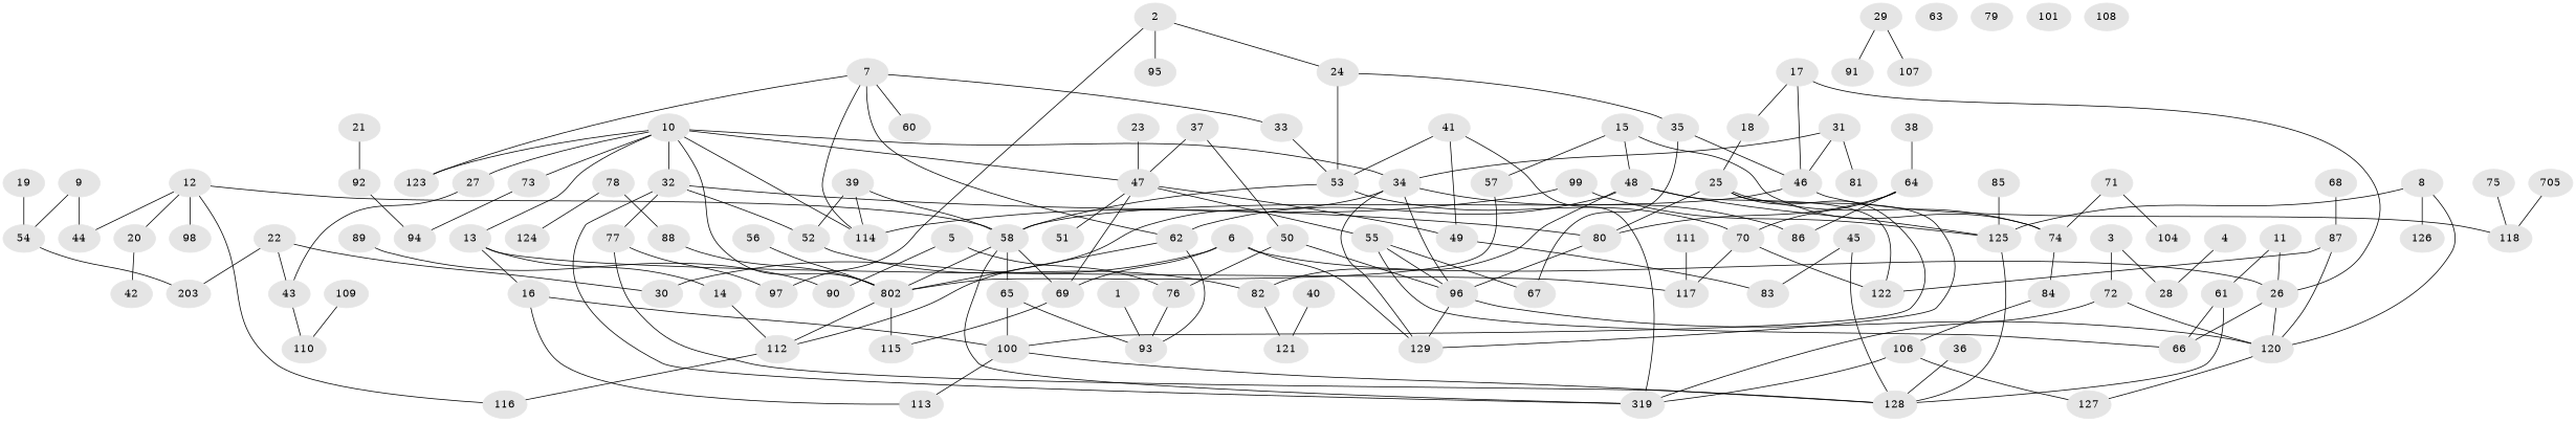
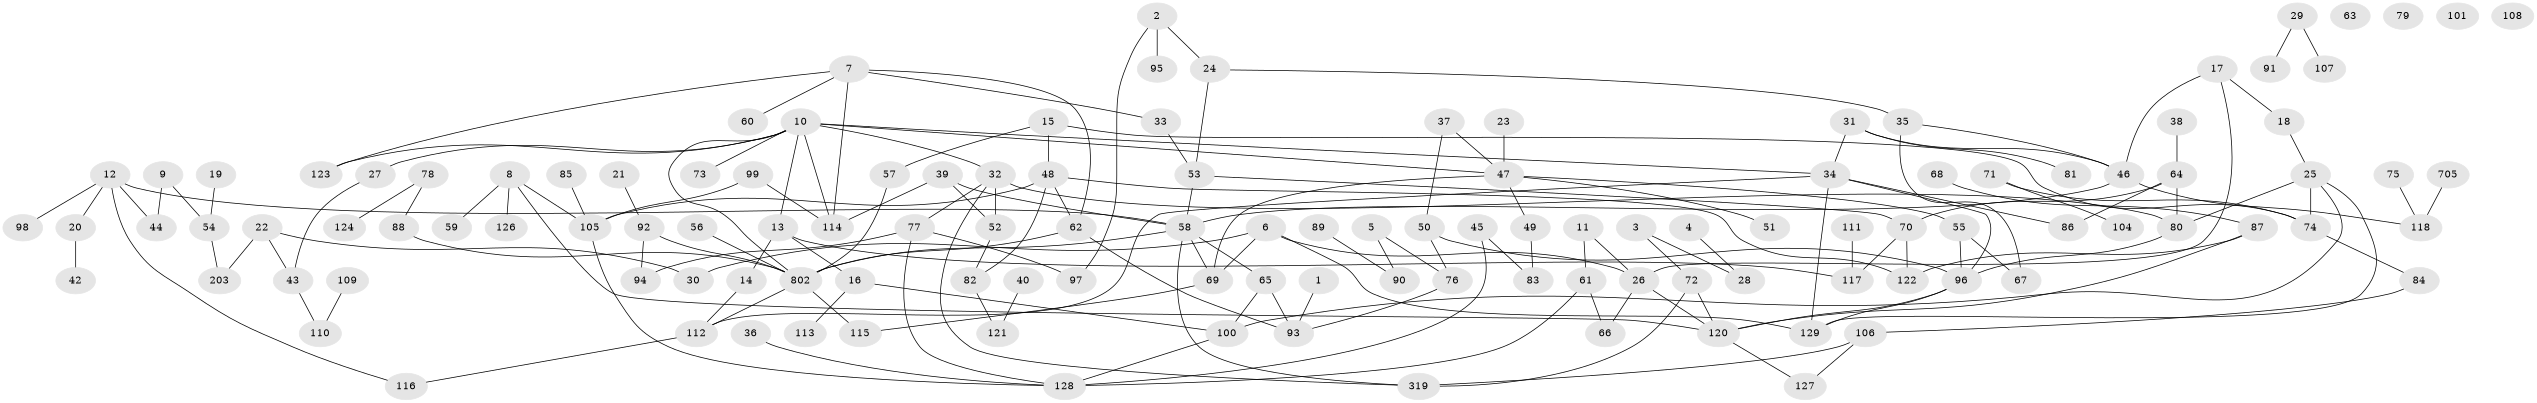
  graph {
    node [color=gray90 style=filled]
    1
    93
    2
    24
    95
    97
    35
    53
    3
    28
    72
    120
    n13 [label=319]
    4
    5
    76
    90
    6
    26
    30
    69
    129
    66
    115
    7
    33
    60
    62
    114
    123
    n31 [label=802]
    8
-   125
+   59
+   125 [label=105]
    126
    127
    128
    9
    44
    54
    n41 [label=203]
    10
    13
    27
    32
    34
    47
    73
    14
    16
    117
    43
    80
    52
    77
    112
    86
    96
    49
    51
    55
    94
    11
    61
    12
    20
    58
    98
    116
    42
    65
    100
    113
    15
    48
    57
    74
    82
    122
    84
    17
    18
    46
    25
    118
    19
    21
    92
    22
    110
    23
    67
    29
    91
    107
    31
    81
    70
    36
    37
    50
    38
    64
    39
    40
    121
-   41
    83
    45
    56
    63
    68
    87
    71
    104
    106
    75
    78
    88
    124
    79
    85
    89
    99
    101
    n126 [label=705]
    108
    109
    111
    1 -- 93
    2 -- 24
    2 -- 95
    2 -- 97
    24 -- 35
    24 -- 53
    35 -- 46
    35 -- 67
    53 -- 58
    53 -- 70
    3 -- 28
    3 -- 72
    72 -- 120
    72 -- n13
    120 -- 127
    4 -- 28
    5 -- 76
    5 -- 90
    76 -- 93
    6 -- 26
    6 -- 30
    6 -- 69
    6 -- 129
    26 -- 120
    26 -- 66
    69 -- 115
    7 -- 33
    7 -- 60
    7 -- 62
    7 -- 114
    7 -- 123
    33 -- 53
    62 -- 93
    62 -- n31
    n31 -- 115
    n31 -- 112
    8 -- 120
+   8 -- 59
    8 -- 125
    8 -- 126
    125 -- 128
    9 -- 44
    9 -- 54
    54 -- n41
    10 -- 114
    10 -- 123
    10 -- n31
    10 -- 13
    10 -- 27
    10 -- 32
    10 -- 34
    10 -- 47
    10 -- 73
    13 -- 14
    13 -- 16
    13 -- 117
    27 -- 43
    32 -- n13
    32 -- 80
    32 -- 52
    32 -- 77
    34 -- 129
    34 -- 112
    34 -- 86
    34 -- 96
    47 -- 69
    47 -- 49
    47 -- 51
    47 -- 55
-   73 -- 94
+   77 -- 94
    14 -- 112
    16 -- 100
    16 -- 113
    43 -- 110
    80 -- 96
    52 -- 82
    77 -- 97
    77 -- 128
    112 -- 116
    96 -- 120
    96 -- 129
    49 -- 83
-   55 -- 66
    55 -- 96
    55 -- 67
    11 -- 26
    11 -- 61
    61 -- 66
    61 -- 128
    12 -- 44
    12 -- 20
    12 -- 58
    12 -- 98
    12 -- 116
    20 -- 42
    58 -- n13
    58 -- 69
    58 -- n31
    58 -- 65
    65 -- 93
    65 -- 100
    100 -- 128
-   100 -- 113
    15 -- 48
    15 -- 57
    15 -- 74
    48 -- 62
    48 -- 125
    48 -- 82
    48 -- 122
    57 -- n31
    74 -- 84
    82 -- 121
    84 -- 106
    17 -- 26
    17 -- 18
    17 -- 46
    18 -- 25
    46 -- 58
    46 -- 118
    25 -- 129
    25 -- 80
    25 -- 100
    25 -- 74
    19 -- 54
    21 -- 92
+   92 -- n31
    92 -- 94
    22 -- 30
    22 -- n41
    22 -- 43
    23 -- 47
    29 -- 91
    29 -- 107
    31 -- 34
    31 -- 46
    31 -- 81
    70 -- 117
    70 -- 122
    36 -- 128
    37 -- 47
    37 -- 50
    50 -- 76
    50 -- 96
    38 -- 64
    64 -- 80
    64 -- 86
    64 -- 70
    39 -- 114
    39 -- 52
    39 -- 58
    40 -- 121
-   41 -- 53
-   41 -- n13
-   41 -- 49
    45 -- 128
    45 -- 83
    56 -- n31
    68 -- 87
    87 -- 120
    87 -- 122
    71 -- 74
    71 -- 104
    106 -- n13
    106 -- 127
    75 -- 118
    78 -- 88
    78 -- 124
    88 -- n31
    85 -- 125
    89 -- 90
    99 -- 114
    99 -- 125
    n126 -- 118
    109 -- 110
    111 -- 117
  }
